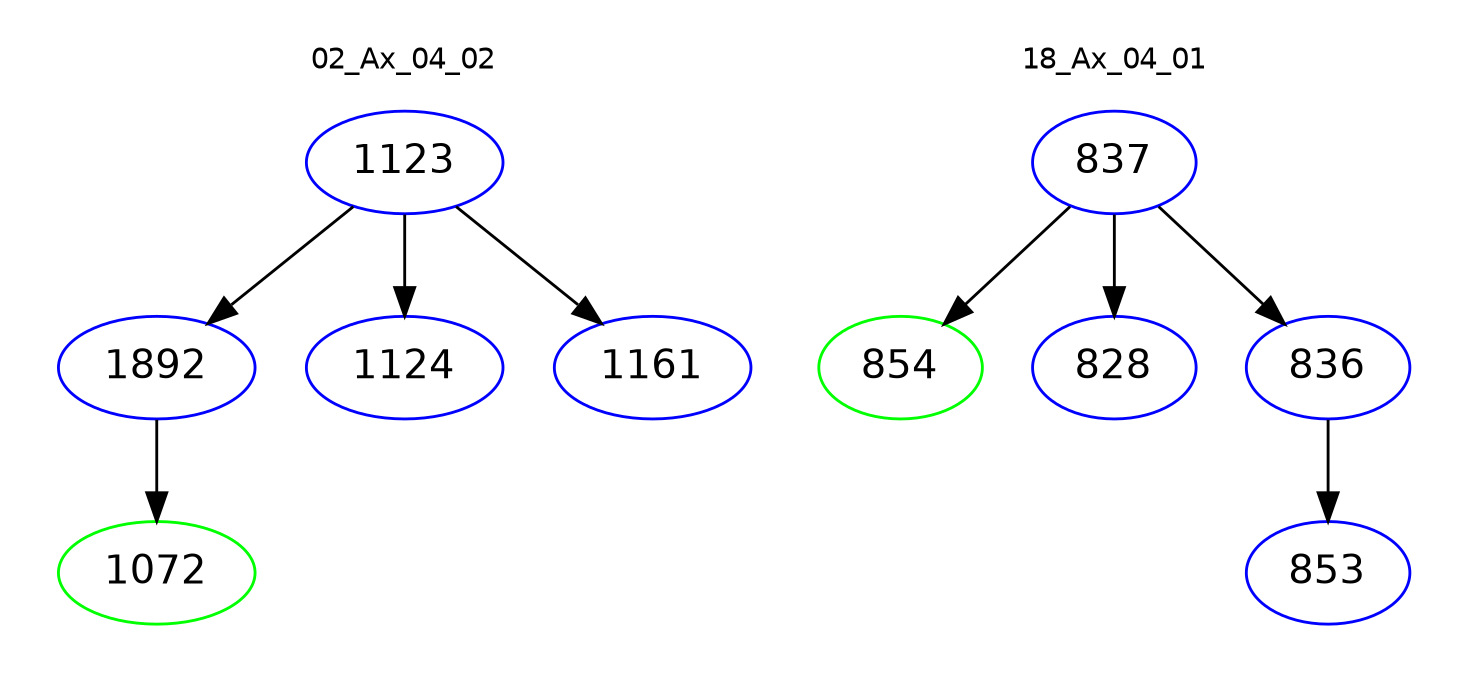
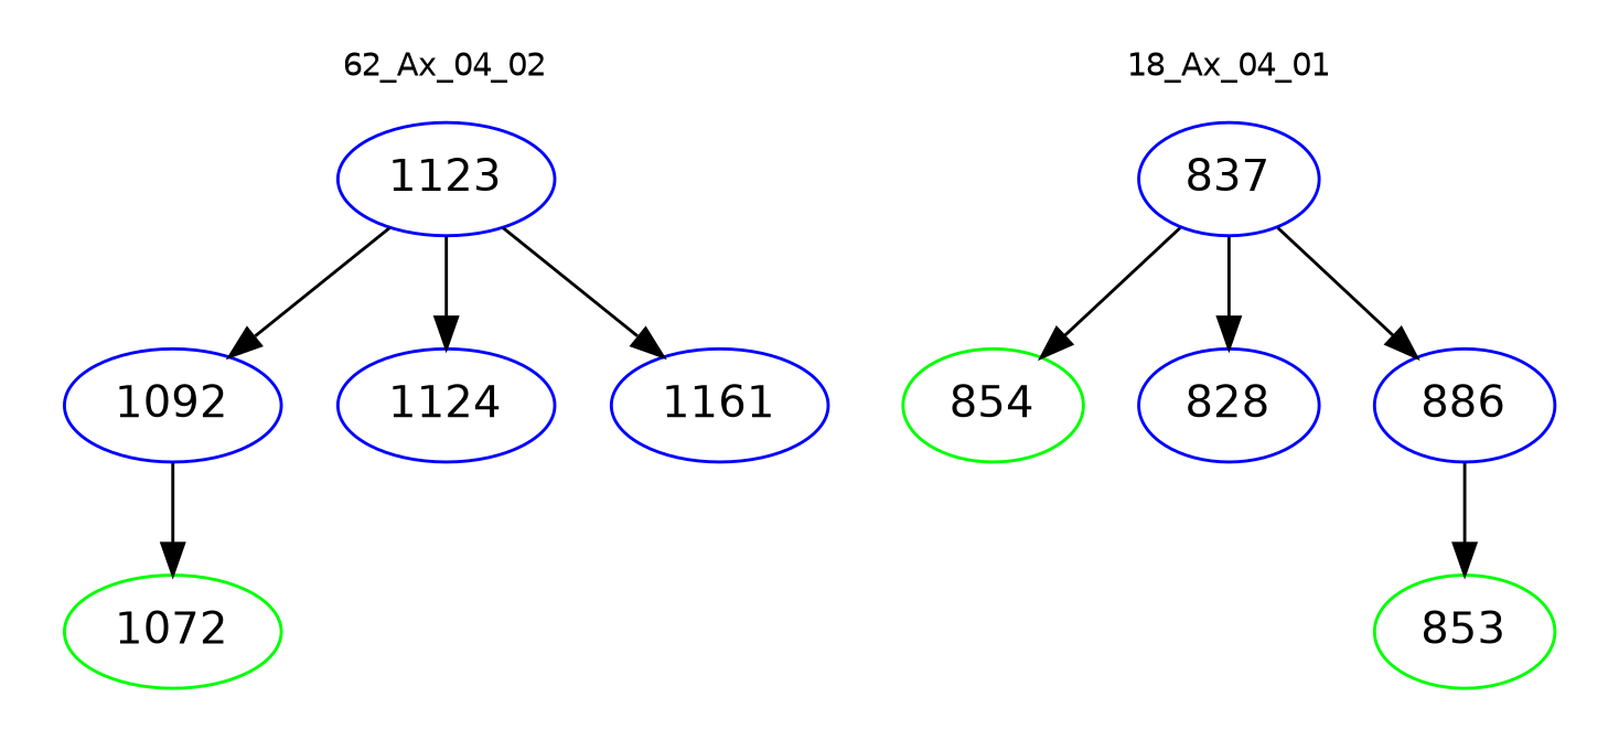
  digraph {
    fontname="DejaVu Sans"
    node [color=blue fontname="DejaVu Sans"]
    edge [color=black fontname="DejaVu Sans"]
    n1 [label=1123]
-   n2 [label=1892]
+   n2 [label=1092]
    n3 [label=1124]
    n4 [label=1161]
    n5 [color=green label=1072]
    n6 [label=837]
    n7 [color=green label=854]
    n8 [label=828]
-   n9 [label=836]
-   n10 [label=853]
+   n9 [label=886]
+   n10 [color=green label=853]
    subgraph cluster_1 {
      color=white
      fontsize=10
-     label="02_Ax_04_02"
+     label="62_Ax_04_02"
      n1
      n2
      n3
      n4
      n5
    }
    subgraph cluster_2 {
      color=white
      fontsize=10
      label="18_Ax_04_01"
      n6
      n7
      n8
      n9
      n10
    }
    n1 -> n2
    n1 -> n3
    n1 -> n4
    n2 -> n5
    n6 -> n7
    n6 -> n8
    n6 -> n9
    n9 -> n10
  }
